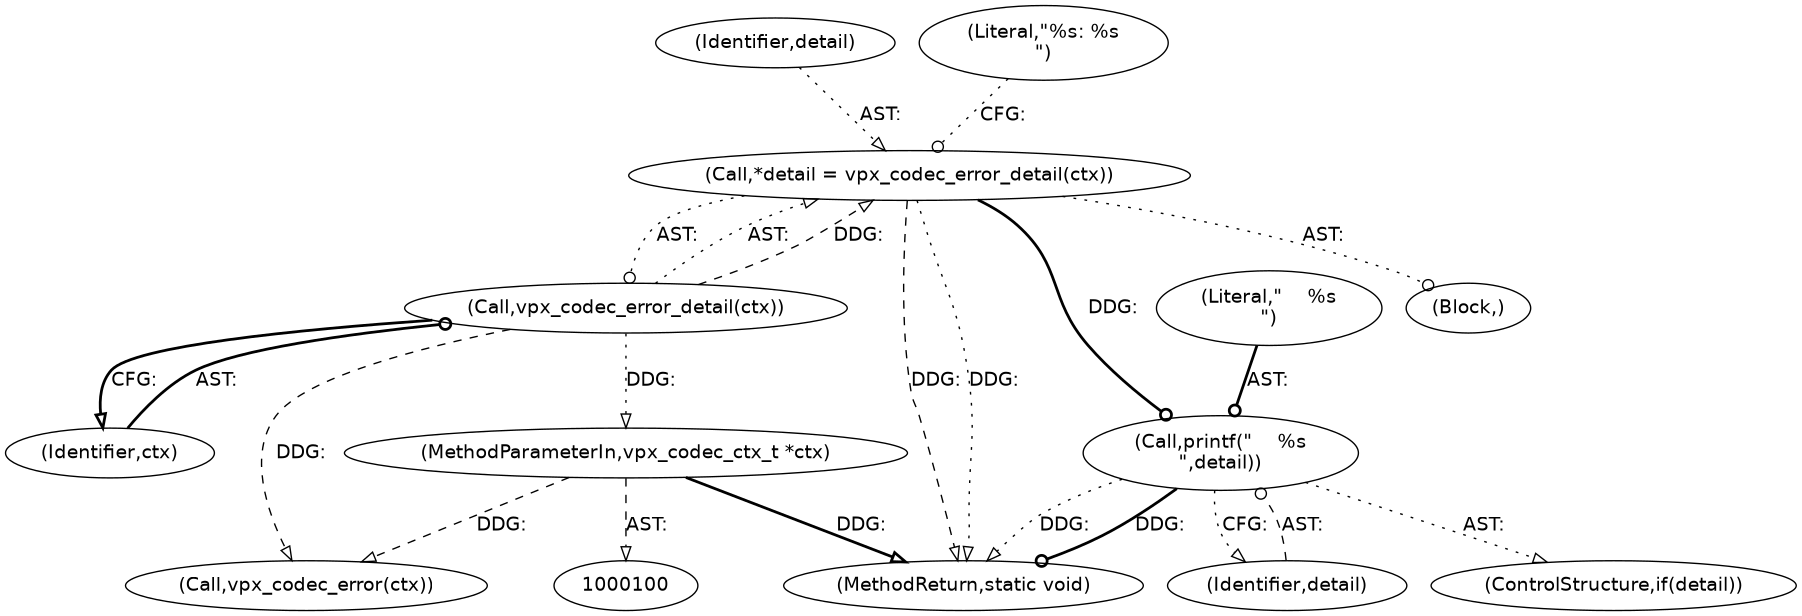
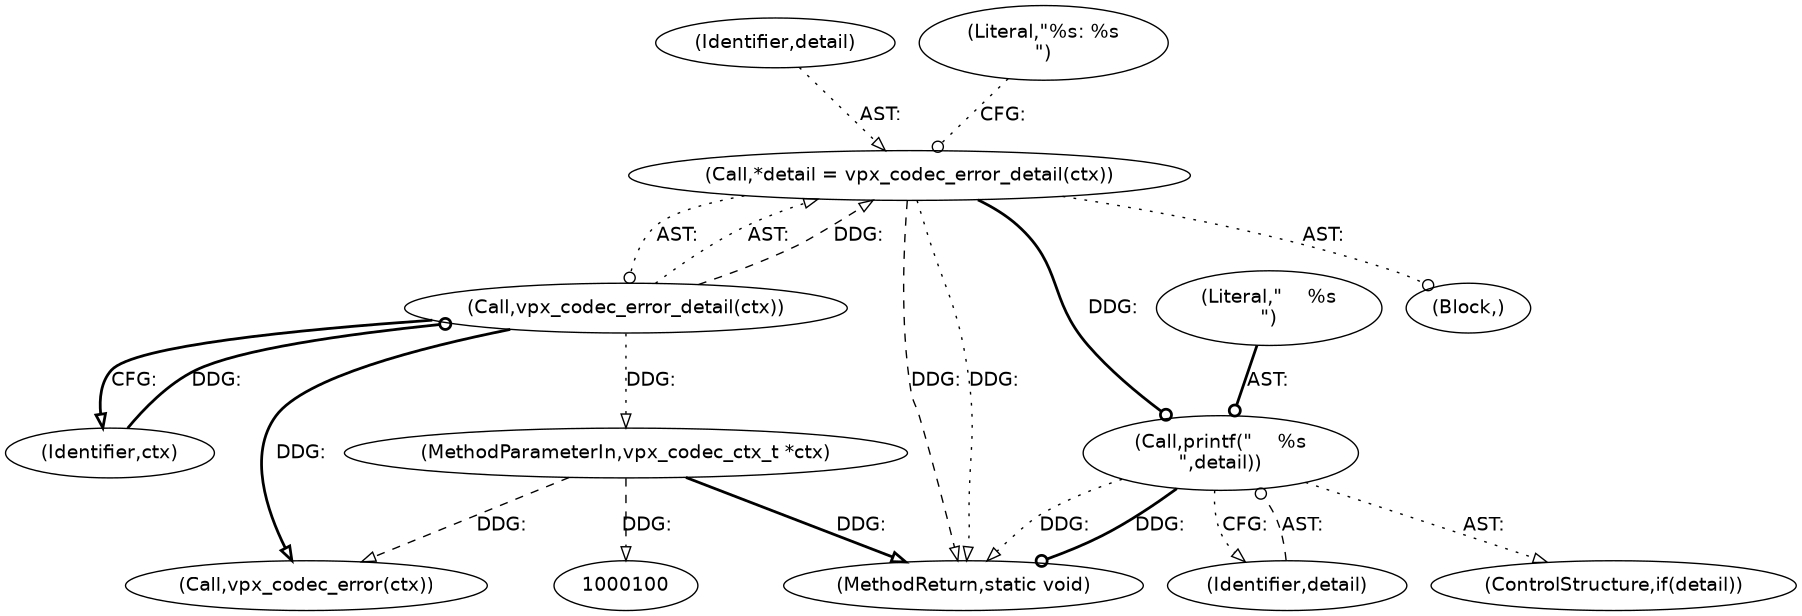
  digraph {
    fontname="DejaVu Sans"
    node [fontname="DejaVu Sans"]
    edge [arrowhead=onormal fontname="DejaVu Sans" style=dotted]
    n1 [label="(Call,*detail = vpx_codec_error_detail(ctx))"]
    n2 [label="(Call,vpx_codec_error_detail(ctx))"]
    n3 [label="(Call,printf(\"    %s\n\",detail))"]
    n4 [label="(MethodReturn,static void)"]
    n5 [label="(Block,)"]
    n6 [label="(Identifier,ctx)"]
    n7 [label="(Call,vpx_codec_error(ctx))"]
    n8 [label="(MethodParameterIn,vpx_codec_ctx_t *ctx)"]
    n9 [label="(Identifier,detail)"]
    n10 [label="(ControlStructure,if(detail))"]
    1000100
    n12 [label="(Literal,\"    %s\n\")"]
    n13 [label="(Identifier,detail)"]
    n14 [label="(Literal,\"%s: %s\n\")"]
    n1 -> n2 [arrowhead=odot label="AST: "]
    n1 -> n3 [arrowhead=odot label="DDG: " style=bold]
    n1 -> n4 [label="DDG: " style=dashed]
    n1 -> n4 [label="DDG: "]
    n1 -> n5 [arrowhead=odot label="AST: "]
    n2 -> n1 [label="AST: "]
    n2 -> n1 [label="DDG: " style=dashed]
    n2 -> n6 [label="CFG: " style=bold]
-   n2 -> n7 [label="DDG: " style=dashed]
+   n2 -> n7 [label="DDG: " style=bold]
    n2 -> n8 [label="DDG: "]
    n3 -> n4 [arrowhead=odot label="DDG: " style=bold]
    n3 -> n4 [label="DDG: "]
    n3 -> n9 [label="CFG: "]
    n3 -> n10 [label="AST: "]
-   n6 -> n2 [arrowhead=odot label="AST: " style=bold]
+   n6 -> n2 [arrowhead=odot label="DDG: " style=bold]
    n8 -> n4 [label="DDG: " style=bold]
    n8 -> n7 [label="DDG: " style=dashed]
-   n8 -> 1000100 [label="AST: " style=dashed]
+   n8 -> 1000100 [label="DDG: " style=dashed]
    n9 -> n3 [arrowhead=odot label="AST: " style=dashed]
    n12 -> n3 [arrowhead=odot label="AST: " style=bold]
    n13 -> n1 [label="AST: "]
    n14 -> n1 [arrowhead=odot label="CFG: "]
  }
